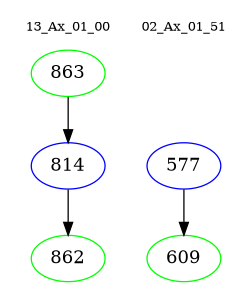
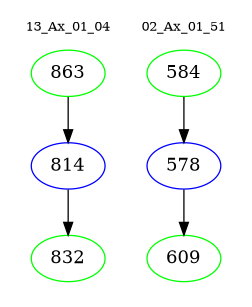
  digraph {
    node [color=green]
    edge [color=black]
    n1 [label=863]
    n2 [color=blue label=814]
-   n3 [label=862]
-   n5 [color=blue label=577]
+   n3 [label=832]
+   n4 [label=584]
+   n5 [color=blue label=578]
    n6 [label=609]
    subgraph cluster_1 {
      color=white
      fontsize=10
-     label="13_Ax_01_00"
+     label="13_Ax_01_04"
      n1
      n2
      n3
    }
    subgraph cluster_2 {
      color=white
      fontsize=10
      label="02_Ax_01_51"
+     n4
      n5
      n6
    }
    n1 -> n2
    n2 -> n3
+   n4 -> n5
    n5 -> n6
  }
